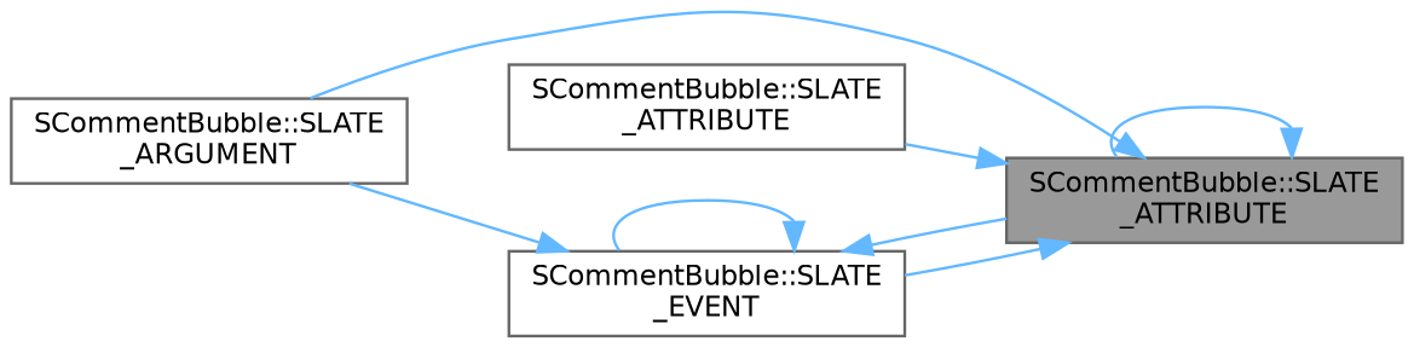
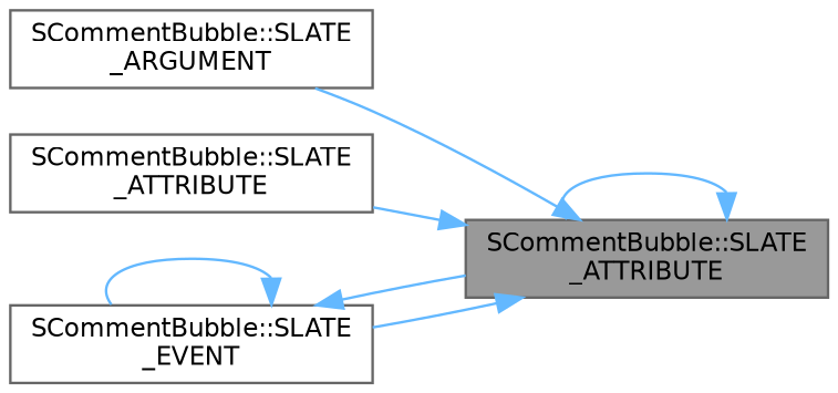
  digraph {
    rankdir=RL
    node [color=grey40 fillcolor=white fontname=Helvetica fontsize=10 shape=box style=filled]
    edge [color=steelblue1 dir=back fontname=Helvetica fontsize=10 labelfontname=Helvetica labelfontsize=10 style=solid]
    n1 [color=gray40 fillcolor=grey60 fontcolor=black height=0.2 label="SCommentBubble::SLATE\l_ATTRIBUTE" width=0.4]
    n2 [height=0.2 label="SCommentBubble::SLATE\l_ARGUMENT" width=0.4]
    n3 [height=0.2 label="SCommentBubble::SLATE\l_ATTRIBUTE" width=0.4]
    n4 [height=0.2 label="SCommentBubble::SLATE\l_EVENT" width=0.4]
    n1 -> n1
    n1 -> n2
    n1 -> n3
    n1 -> n4
    n4 -> n1
-   n4 -> n2
    n4 -> n4
  }
